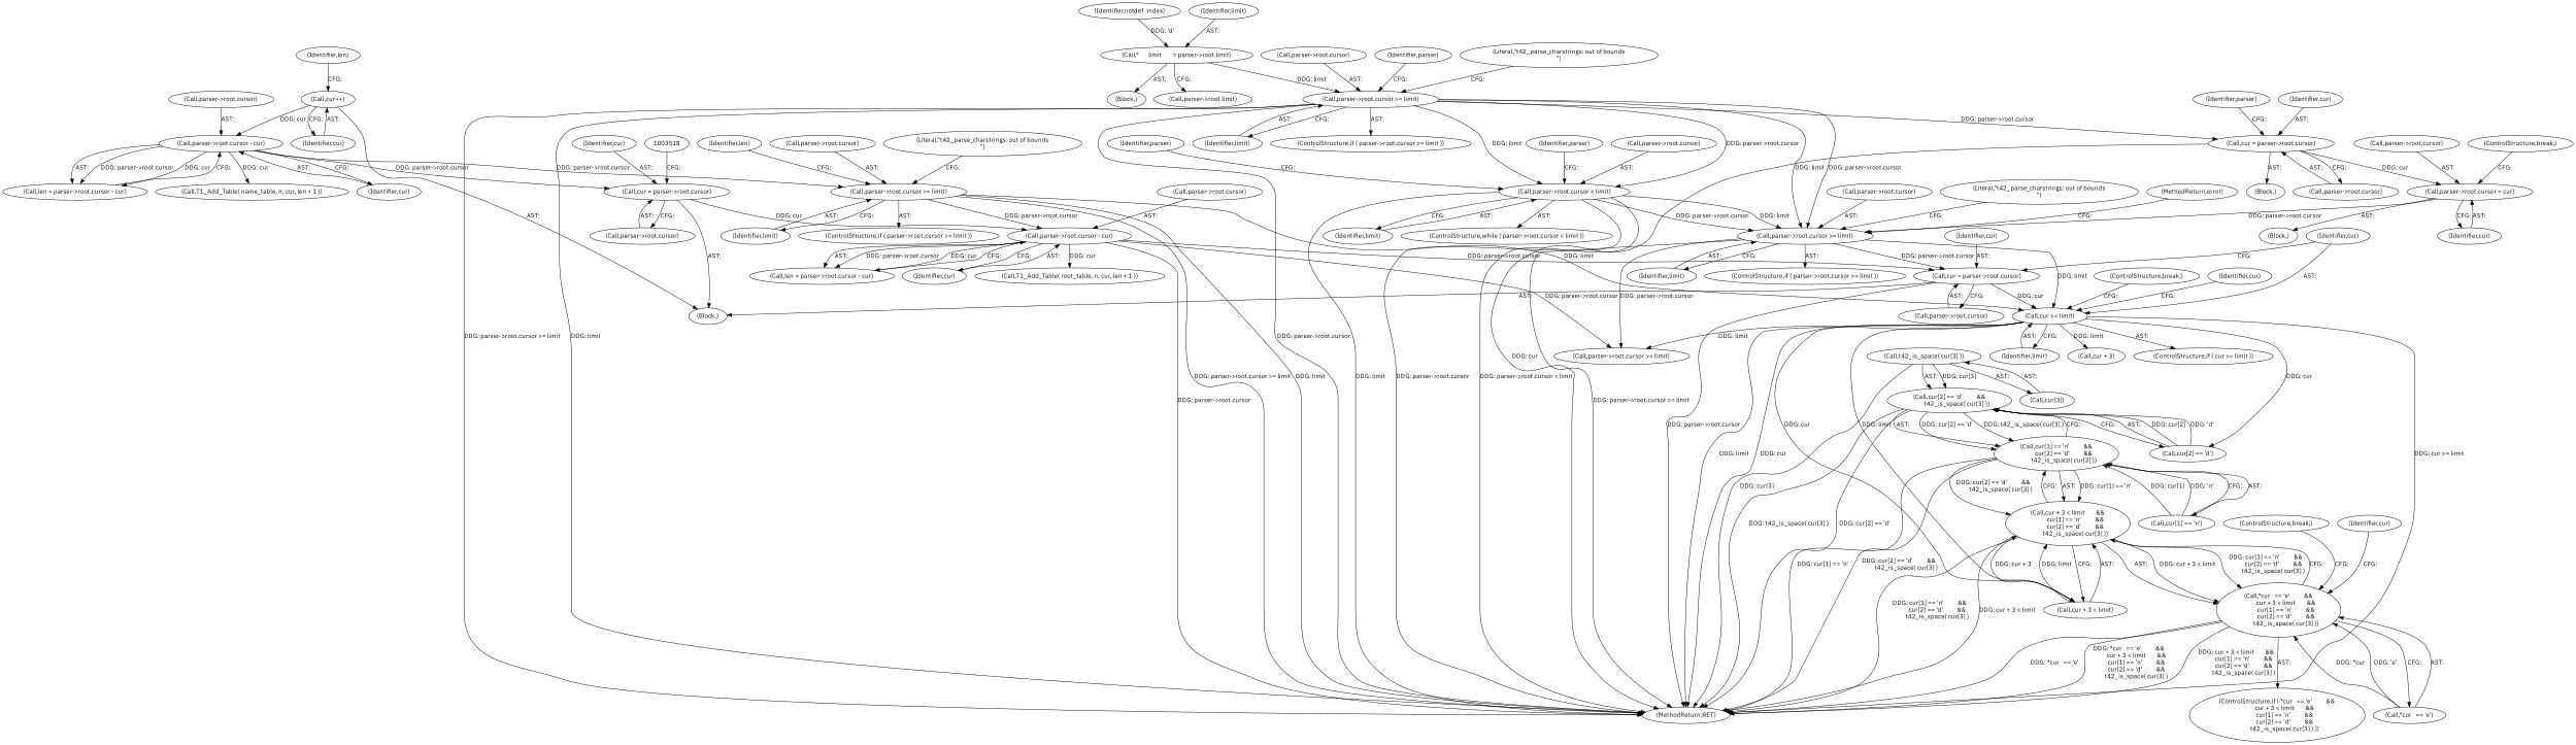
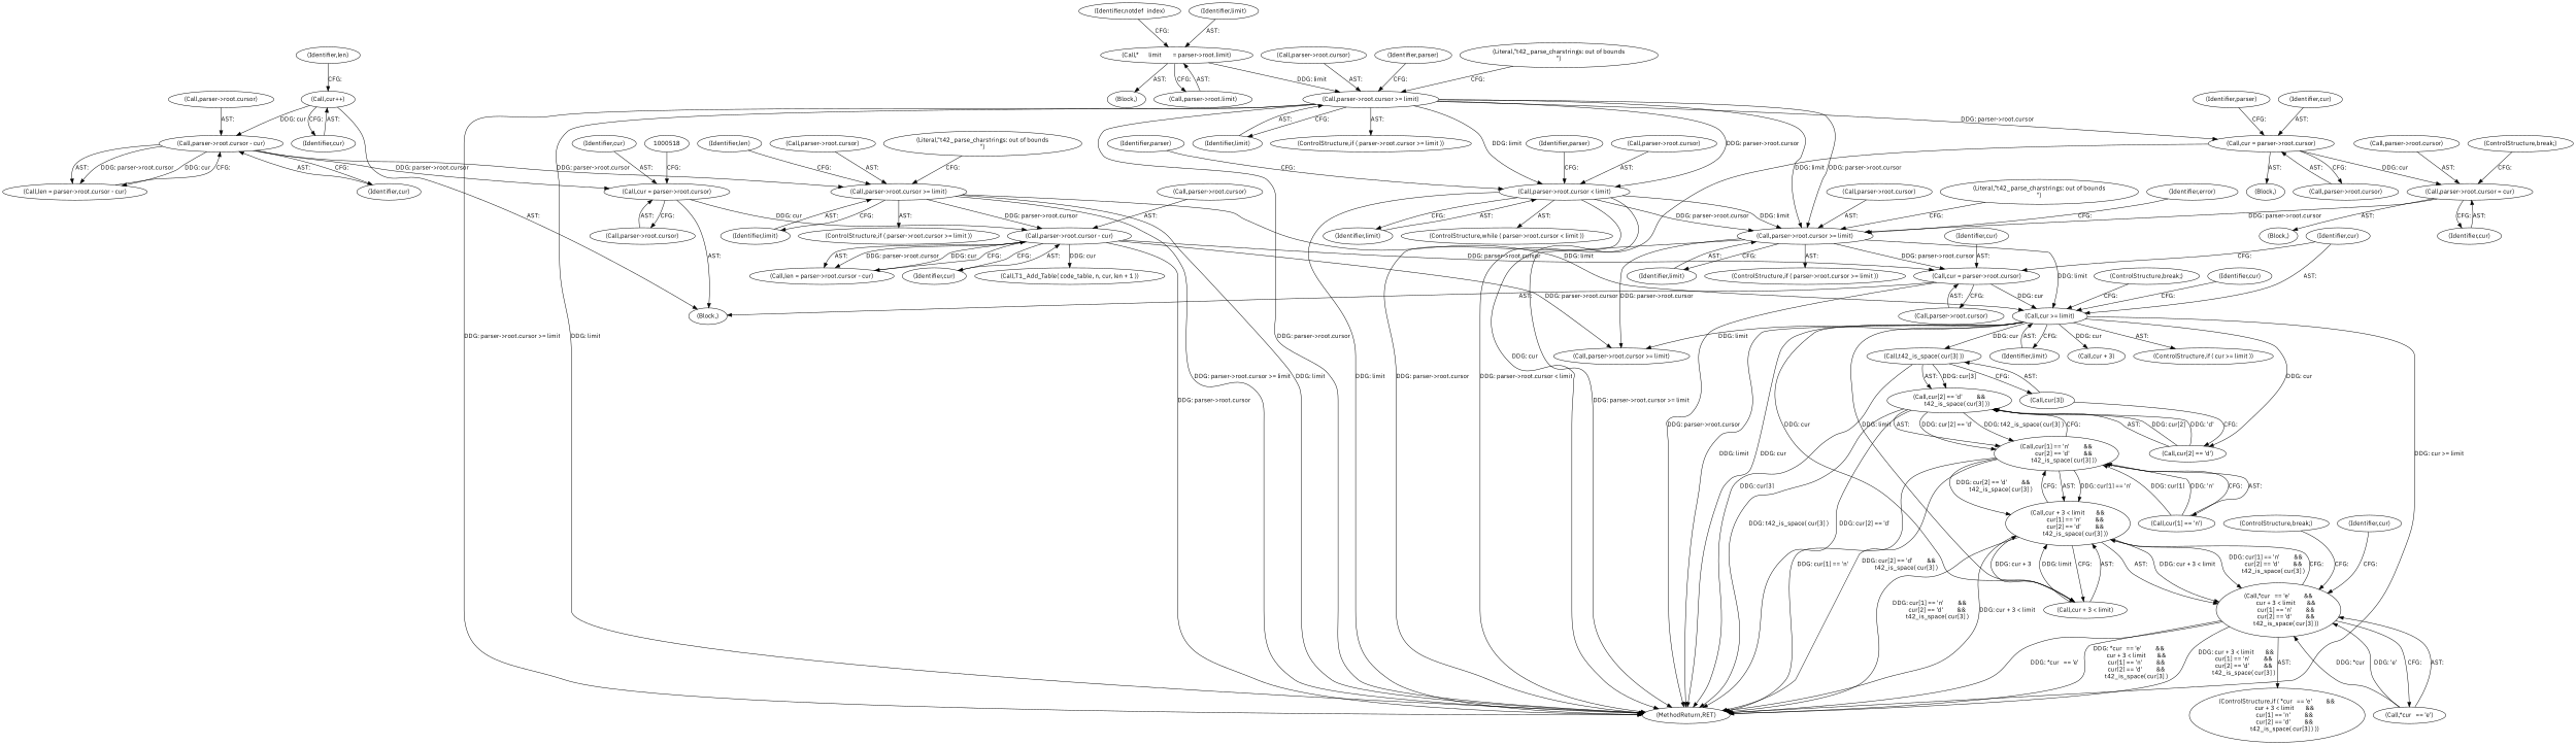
  digraph {
    fontname="IBM Plex Sans"
    node [fontname="IBM Plex Sans"]
    edge [fontname="IBM Plex Sans"]
    n1 [label="(Call,t42_is_space( cur[3] ))"]
    n2 [label="(Call,cur[2] == 'd'          &&\n           t42_is_space( cur[3] ))"]
    n3 [label="(Call,cur[3])"]
    n4 [label="(MethodReturn,RET)"]
    n5 [label="(Call,cur[2] == 'd')"]
    n6 [label="(Call,cur[1] == 'n'          &&\n           cur[2] == 'd'          &&\n           t42_is_space( cur[3] ))"]
    n7 [label="(Call,cur >= limit)"]
    n8 [label="(Call,cur + 3 < limit)"]
    n9 [label="(Call,parser->root.cursor >= limit)"]
    n10 [label="(Identifier,limit)"]
    n11 [label="(Call,cur + 3)"]
    n12 [label="(ControlStructure,if ( cur >= limit ))"]
    n13 [label="(Call,cur + 3 < limit        &&\n           cur[1] == 'n'          &&\n           cur[2] == 'd'          &&\n           t42_is_space( cur[3] ))"]
    n14 [label="(Call,cur[1] == 'n')"]
    n15 [label="(Call,cur = parser->root.cursor)"]
    n16 [label="(Block,)"]
    n17 [label="(Call,parser->root.cursor)"]
    n18 [label="(Call,parser->root.cursor - cur)"]
    n19 [label="(Call,len = parser->root.cursor - cur)"]
    n20 [label="(Identifier,cur)"]
-   n21 [label="(Call,T1_Add_Table( root_table, n, cur, len + 1 ))"]
+   n21 [label="(Call,T1_Add_Table( code_table, n, cur, len + 1 ))"]
    n22 [label="(Call,parser->root.cursor >= limit)"]
    n23 [label="(Identifier,limit)"]
    n24 [label="(ControlStructure,if ( parser->root.cursor >= limit ))"]
    n25 [label="(Call,parser->root.cursor - cur)"]
    n26 [label="(Call,cur = parser->root.cursor)"]
-   n27 [label="(Call,T1_Add_Table( name_table, n, cur, len + 1 ))"]
    n28 [label="(Identifier,cur)"]
    n29 [label="(Call,len = parser->root.cursor - cur)"]
    n30 [label="(Call,parser->root.cursor)"]
    n31 [label="(Call,cur++)"]
    n32 [label="(Identifier,cur)"]
    n33 [label="(Call,parser->root.cursor >= limit)"]
    n34 [label="(Identifier,limit)"]
    n35 [label="(ControlStructure,if ( parser->root.cursor >= limit ))"]
    n36 [label="(Call,parser->root.cursor = cur)"]
    n37 [label="(Identifier,cur)"]
    n38 [label="(Block,)"]
    n39 [label="(Call,cur = parser->root.cursor)"]
    n40 [label="(Call,parser->root.cursor)"]
    n41 [label="(Block,)"]
    n42 [label="(Call,parser->root.cursor >= limit)"]
    n43 [label="(Call,parser->root.cursor < limit)"]
    n44 [label="(Identifier,limit)"]
    n45 [label="(ControlStructure,if ( parser->root.cursor >= limit ))"]
    n46 [label="(Identifier,limit)"]
    n47 [label="(ControlStructure,while ( parser->root.cursor < limit ))"]
    n48 [label="(Call,*       limit        = parser->root.limit)"]
    n49 [label="(Block,)"]
    n50 [label="(Call,parser->root.limit)"]
    n51 [label="(Call,*cur   == 'e'          &&\n           cur + 3 < limit        &&\n           cur[1] == 'n'          &&\n           cur[2] == 'd'          &&\n           t42_is_space( cur[3] ))"]
    n52 [label="(ControlStructure,if ( *cur   == 'e'          &&\n           cur + 3 < limit        &&\n           cur[1] == 'n'          &&\n           cur[2] == 'd'          &&\n           t42_is_space( cur[3] ) ))"]
    n53 [label="(Call,*cur   == 'e')"]
    n54 [label="(Literal,\"t42_parse_charstrings: out of bounds\n\")"]
    n55 [label="(Identifier,cur)"]
    n56 [label="(Call,parser->root.cursor)"]
    n57 [label="(Identifier,cur)"]
    n58 [label="(Call,parser->root.cursor)"]
    n59 [label="(Identifier,parser)"]
    n60 [label="(Call,parser->root.cursor)"]
    n61 [label="(ControlStructure,break;)"]
    n62 [label="(Identifier,notdef_index)"]
    n63 [label="(Identifier,len)"]
    n64 [label="(Identifier,parser)"]
    n65 [label="(Identifier,limit)"]
    n66 [label="(ControlStructure,break;)"]
    n67 [label="(Identifier,cur)"]
    n68 [label="(ControlStructure,break;)"]
    n69 [label="(Identifier,parser)"]
    n70 [label="(Call,parser->root.cursor)"]
    n71 [label="(Call,parser->root.cursor)"]
    n72 [label="(Identifier,cur)"]
    n73 [label="(Literal,\"t42_parse_charstrings: out of bounds\n\")"]
    n74 [label="(Literal,\"t42_parse_charstrings: out of bounds\n\")"]
    n75 [label="(Identifier,cur)"]
    n76 [label="(Call,parser->root.cursor)"]
    n77 [label="(Identifier,parser)"]
-   n78 [label="(MethodReturn,error)"]
+   n78 [label="(Identifier,error)"]
    n79 [label="(Identifier,len)"]
    n80 [label="(Call,parser->root.cursor)"]
    n81 [label="(Identifier,cur)"]
-   1000518 [label=1003518]
+   1000518
    n1 -> n2 [label="AST: "]
    n1 -> n2 [label="DDG: cur[3]"]
-   n1 -> n3 [label="AST: "]
+   n1 -> n3 [label="CFG: "]
    n1 -> n4 [label="DDG: cur[3]"]
    n2 -> n4 [label="DDG: t42_is_space( cur[3] )"]
    n2 -> n4 [label="DDG: cur[2] == 'd'"]
-   n2 -> n5 [label="CFG: "]
+   n3 -> n5 [label="CFG: "]
    n2 -> n6 [label="AST: "]
    n2 -> n6 [label="DDG: cur[2] == 'd'"]
    n2 -> n6 [label="DDG: t42_is_space( cur[3] )"]
    n3 -> n1 [label="AST: "]
    n5 -> n2 [label="AST: "]
    n5 -> n2 [label="DDG: cur[2]"]
    n5 -> n2 [label="DDG: 'd'"]
    n6 -> n2 [label="CFG: "]
    n6 -> n4 [label="DDG: cur[1] == 'n'"]
    n6 -> n4 [label="DDG: cur[2] == 'd'          &&\n           t42_is_space( cur[3] )"]
    n6 -> n13 [label="AST: "]
    n6 -> n13 [label="DDG: cur[1] == 'n'"]
    n6 -> n13 [label="DDG: cur[2] == 'd'          &&\n           t42_is_space( cur[3] )"]
    n6 -> n14 [label="CFG: "]
+   n7 -> n1 [label="DDG: cur"]
    n7 -> n4 [label="DDG: cur >= limit"]
    n7 -> n4 [label="DDG: limit"]
    n7 -> n4 [label="DDG: cur"]
    n7 -> n5 [label="DDG: cur"]
    n7 -> n8 [label="DDG: cur"]
    n7 -> n8 [label="DDG: limit"]
    n7 -> n9 [label="DDG: limit"]
    n7 -> n10 [label="CFG: "]
-   n7 -> n11 [label="DDG: limit"]
+   n7 -> n11 [label="DDG: cur"]
    n7 -> n12 [label="AST: "]
    n8 -> n13 [label="AST: "]
    n8 -> n13 [label="DDG: cur + 3"]
    n8 -> n13 [label="DDG: limit"]
    n10 -> n7 [label="AST: "]
    n13 -> n4 [label="DDG: cur[1] == 'n'          &&\n           cur[2] == 'd'          &&\n           t42_is_space( cur[3] )"]
    n13 -> n4 [label="DDG: cur + 3 < limit"]
    n13 -> n6 [label="CFG: "]
    n13 -> n8 [label="CFG: "]
    n13 -> n51 [label="AST: "]
    n13 -> n51 [label="DDG: cur + 3 < limit"]
    n13 -> n51 [label="DDG: cur[1] == 'n'          &&\n           cur[2] == 'd'          &&\n           t42_is_space( cur[3] )"]
    n14 -> n6 [label="AST: "]
    n14 -> n6 [label="DDG: cur[1]"]
    n14 -> n6 [label="DDG: 'n'"]
    n15 -> n4 [label="DDG: parser->root.cursor"]
    n15 -> n7 [label="DDG: cur"]
    n15 -> n16 [label="AST: "]
    n15 -> n17 [label="CFG: "]
    n17 -> n15 [label="AST: "]
    n18 -> n4 [label="DDG: parser->root.cursor"]
    n18 -> n9 [label="DDG: parser->root.cursor"]
    n18 -> n15 [label="DDG: parser->root.cursor"]
    n18 -> n19 [label="AST: "]
    n18 -> n19 [label="DDG: parser->root.cursor"]
    n18 -> n19 [label="DDG: cur"]
    n18 -> n20 [label="CFG: "]
    n18 -> n21 [label="DDG: cur"]
    n19 -> n18 [label="CFG: "]
    n20 -> n18 [label="AST: "]
    n22 -> n4 [label="DDG: parser->root.cursor >= limit"]
    n22 -> n4 [label="DDG: limit"]
    n22 -> n7 [label="DDG: limit"]
    n22 -> n18 [label="DDG: parser->root.cursor"]
    n22 -> n23 [label="CFG: "]
    n22 -> n24 [label="AST: "]
    n23 -> n22 [label="AST: "]
    n25 -> n22 [label="DDG: parser->root.cursor"]
    n25 -> n26 [label="DDG: parser->root.cursor"]
-   n25 -> n27 [label="DDG: cur"]
    n25 -> n28 [label="CFG: "]
    n25 -> n29 [label="AST: "]
    n25 -> n29 [label="DDG: parser->root.cursor"]
    n25 -> n29 [label="DDG: cur"]
    n26 -> n16 [label="AST: "]
    n26 -> n18 [label="DDG: cur"]
    n26 -> n30 [label="CFG: "]
    n28 -> n25 [label="AST: "]
    n29 -> n25 [label="CFG: "]
    n30 -> n26 [label="AST: "]
    n31 -> n16 [label="AST: "]
    n31 -> n25 [label="DDG: cur"]
    n31 -> n32 [label="CFG: "]
    n32 -> n31 [label="AST: "]
    n33 -> n4 [label="DDG: parser->root.cursor >= limit"]
    n33 -> n7 [label="DDG: limit"]
    n33 -> n9 [label="DDG: parser->root.cursor"]
    n33 -> n15 [label="DDG: parser->root.cursor"]
    n33 -> n34 [label="CFG: "]
    n33 -> n35 [label="AST: "]
    n34 -> n33 [label="AST: "]
    n36 -> n33 [label="DDG: parser->root.cursor"]
    n36 -> n37 [label="CFG: "]
    n36 -> n38 [label="AST: "]
    n37 -> n36 [label="AST: "]
    n39 -> n4 [label="DDG: cur"]
    n39 -> n36 [label="DDG: cur"]
    n39 -> n40 [label="CFG: "]
    n39 -> n41 [label="AST: "]
    n40 -> n39 [label="AST: "]
    n42 -> n4 [label="DDG: parser->root.cursor >= limit"]
    n42 -> n4 [label="DDG: limit"]
    n42 -> n4 [label="DDG: parser->root.cursor"]
    n42 -> n33 [label="DDG: parser->root.cursor"]
    n42 -> n33 [label="DDG: limit"]
    n42 -> n39 [label="DDG: parser->root.cursor"]
    n42 -> n43 [label="DDG: parser->root.cursor"]
    n42 -> n43 [label="DDG: limit"]
    n42 -> n44 [label="CFG: "]
    n42 -> n45 [label="AST: "]
    n43 -> n4 [label="DDG: parser->root.cursor < limit"]
    n43 -> n4 [label="DDG: limit"]
    n43 -> n4 [label="DDG: parser->root.cursor"]
    n43 -> n33 [label="DDG: parser->root.cursor"]
    n43 -> n33 [label="DDG: limit"]
    n43 -> n46 [label="CFG: "]
    n43 -> n47 [label="AST: "]
    n44 -> n42 [label="AST: "]
    n46 -> n43 [label="AST: "]
    n48 -> n42 [label="DDG: limit"]
    n48 -> n49 [label="AST: "]
    n48 -> n50 [label="CFG: "]
+   n50 -> n48 [label="AST: "]
    n51 -> n4 [label="DDG: cur + 3 < limit        &&\n           cur[1] == 'n'          &&\n           cur[2] == 'd'          &&\n           t42_is_space( cur[3] )"]
    n51 -> n4 [label="DDG: *cur   == 'e'"]
    n51 -> n4 [label="DDG: *cur   == 'e'          &&\n           cur + 3 < limit        &&\n           cur[1] == 'n'          &&\n           cur[2] == 'd'          &&\n           t42_is_space( cur[3] )"]
    n51 -> n13 [label="CFG: "]
    n51 -> n52 [label="AST: "]
    n51 -> n53 [label="CFG: "]
    n53 -> n51 [label="AST: "]
    n53 -> n51 [label="DDG: *cur"]
    n53 -> n51 [label="DDG: 'e'"]
    n54 -> n22 [label="CFG: "]
    n55 -> n7 [label="AST: "]
    n55 -> n15 [label="CFG: "]
    n56 -> n33 [label="AST: "]
    n57 -> n15 [label="AST: "]
    n58 -> n25 [label="AST: "]
    n59 -> n43 [label="CFG: "]
    n60 -> n42 [label="AST: "]
    n61 -> n51 [label="CFG: "]
-   n62 -> n48 [label="DDG: 'd'"]
+   n62 -> n48 [label="CFG: "]
    n63 -> n22 [label="CFG: "]
    n64 -> n39 [label="CFG: "]
    n65 -> n48 [label="AST: "]
    n66 -> n7 [label="CFG: "]
    n67 -> n26 [label="AST: "]
    n68 -> n36 [label="CFG: "]
    n69 -> n42 [label="CFG: "]
    n70 -> n22 [label="AST: "]
    n71 -> n18 [label="AST: "]
    n72 -> n39 [label="AST: "]
    n73 -> n33 [label="CFG: "]
    n74 -> n42 [label="CFG: "]
    n75 -> n7 [label="CFG: "]
    n76 -> n43 [label="AST: "]
    n77 -> n43 [label="CFG: "]
    n78 -> n33 [label="CFG: "]
    n79 -> n31 [label="CFG: "]
    n80 -> n36 [label="AST: "]
    n81 -> n51 [label="CFG: "]
    1000518 -> n26 [label="CFG: "]
  }
